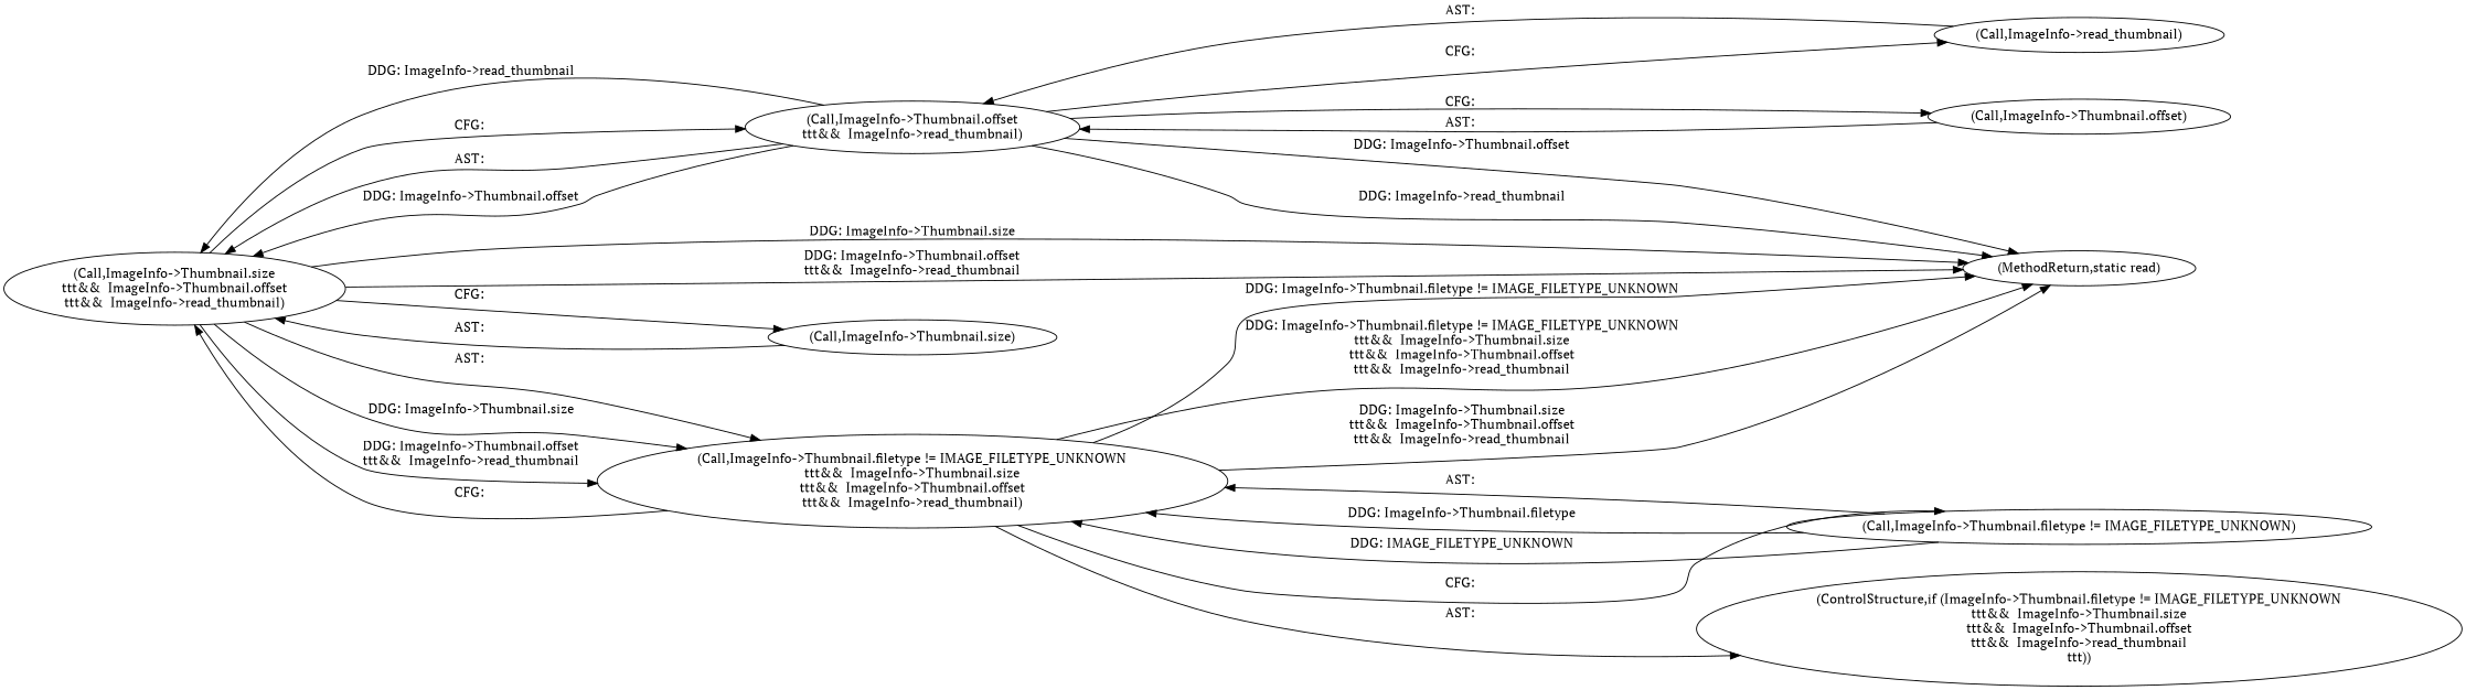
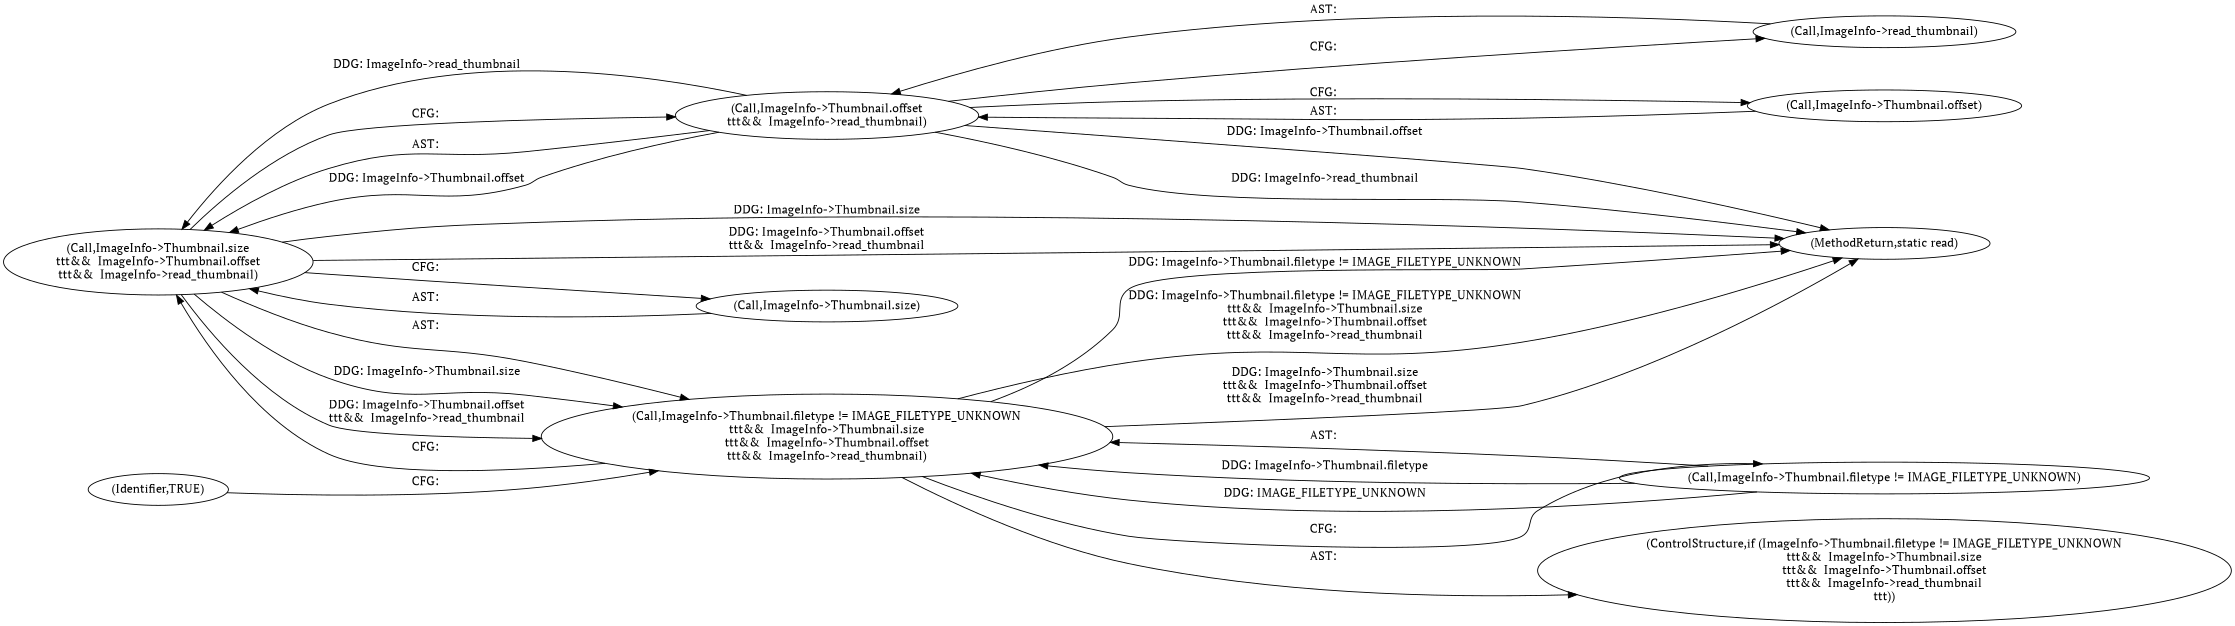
  digraph {
    fontname="PT Serif"
    rankdir=LR
    node [fontname="PT Serif"]
    edge [fontname="PT Serif"]
    n1 [label="(Call,ImageInfo->Thumbnail.size\n\t\t\t&&  ImageInfo->Thumbnail.offset\n\t\t\t&&  ImageInfo->read_thumbnail)"]
    n2 [label="(Call,ImageInfo->Thumbnail.offset\n\t\t\t&&  ImageInfo->read_thumbnail)"]
    n3 [label="(Call,ImageInfo->Thumbnail.filetype != IMAGE_FILETYPE_UNKNOWN\n\t\t\t&&  ImageInfo->Thumbnail.size\n\t\t\t&&  ImageInfo->Thumbnail.offset\n\t\t\t&&  ImageInfo->read_thumbnail)"]
    n4 [label="(Call,ImageInfo->Thumbnail.size)"]
    n5 [label="(MethodReturn,static read)"]
    n6 [label="(Call,ImageInfo->Thumbnail.offset)"]
    n7 [label="(Call,ImageInfo->read_thumbnail)"]
    n8 [label="(Call,ImageInfo->Thumbnail.filetype != IMAGE_FILETYPE_UNKNOWN)"]
    n9 [label="(ControlStructure,if (ImageInfo->Thumbnail.filetype != IMAGE_FILETYPE_UNKNOWN\n\t\t\t&&  ImageInfo->Thumbnail.size\n\t\t\t&&  ImageInfo->Thumbnail.offset\n\t\t\t&&  ImageInfo->read_thumbnail\n\t\t\t))"]
+   n10 [label="(Identifier,TRUE)"]
    n1 -> n2 [label="CFG: "]
    n1 -> n3 [label="AST: "]
    n1 -> n3 [label="DDG: ImageInfo->Thumbnail.size"]
    n1 -> n3 [label="DDG: ImageInfo->Thumbnail.offset\n\t\t\t&&  ImageInfo->read_thumbnail"]
    n1 -> n4 [label="CFG: "]
    n1 -> n5 [label="DDG: ImageInfo->Thumbnail.size"]
    n1 -> n5 [label="DDG: ImageInfo->Thumbnail.offset\n\t\t\t&&  ImageInfo->read_thumbnail"]
    n2 -> n1 [label="AST: "]
    n2 -> n1 [label="DDG: ImageInfo->Thumbnail.offset"]
    n2 -> n1 [label="DDG: ImageInfo->read_thumbnail"]
    n2 -> n5 [label="DDG: ImageInfo->Thumbnail.offset"]
    n2 -> n5 [label="DDG: ImageInfo->read_thumbnail"]
    n2 -> n6 [label="CFG: "]
    n2 -> n7 [label="CFG: "]
    n3 -> n1 [label="CFG: "]
    n3 -> n5 [label="DDG: ImageInfo->Thumbnail.filetype != IMAGE_FILETYPE_UNKNOWN\n\t\t\t&&  ImageInfo->Thumbnail.size\n\t\t\t&&  ImageInfo->Thumbnail.offset\n\t\t\t&&  ImageInfo->read_thumbnail"]
    n3 -> n5 [label="DDG: ImageInfo->Thumbnail.size\n\t\t\t&&  ImageInfo->Thumbnail.offset\n\t\t\t&&  ImageInfo->read_thumbnail"]
    n3 -> n5 [label="DDG: ImageInfo->Thumbnail.filetype != IMAGE_FILETYPE_UNKNOWN"]
    n3 -> n8 [label="CFG: "]
    n3 -> n9 [label="AST: "]
    n4 -> n1 [label="AST: "]
    n6 -> n2 [label="AST: "]
    n7 -> n2 [label="AST: "]
    n8 -> n3 [label="AST: "]
    n8 -> n3 [label="DDG: ImageInfo->Thumbnail.filetype"]
    n8 -> n3 [label="DDG: IMAGE_FILETYPE_UNKNOWN"]
+   n10 -> n3 [label="CFG: "]
  }
